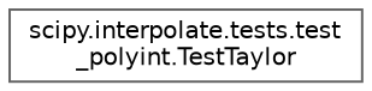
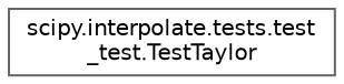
  digraph {
    rankdir=LR
-   n1 [color=grey40 fillcolor=white fontname=Helvetica fontsize=10 height=0.2 label="scipy.interpolate.tests.test\l_polyint.TestTaylor" shape=box style=filled width=0.4]
+   n1 [color=grey40 fillcolor=white fontname=Helvetica fontsize=10 height=0.2 label="scipy.interpolate.tests.test\l_test.TestTaylor" shape=box style=filled width=0.4]
  }
